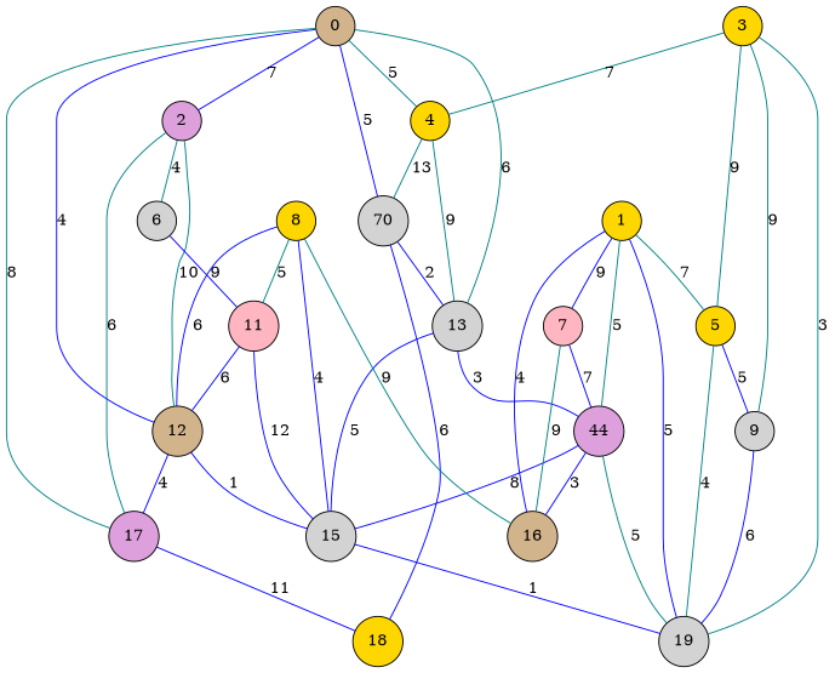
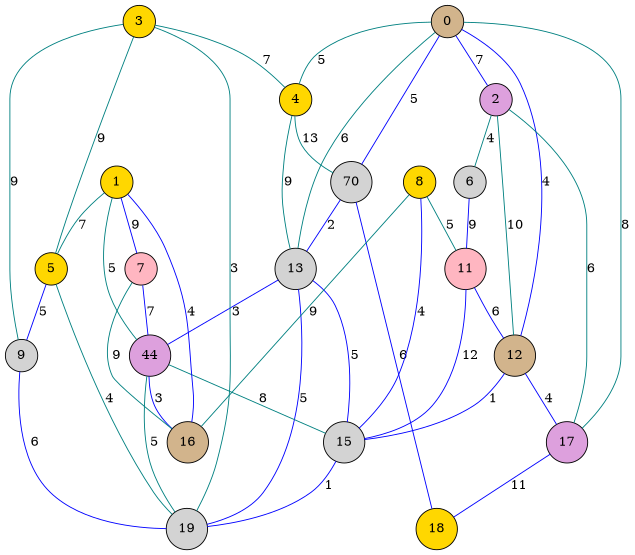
  graph {
    node [fillcolor=gold shape=circle style=filled]
    edge [color=blue]
    0 [fillcolor=tan]
    12 [fillcolor=tan]
    4
    2 [fillcolor=plum]
    13 [fillcolor=lightgrey]
    17 [fillcolor=plum]
    n7 [fillcolor=lightgrey label=70]
    15 [fillcolor=lightgrey]
    6 [fillcolor=lightgrey]
    n10 [fillcolor=plum label=44]
    19 [fillcolor=lightgrey]
    18
    11 [fillcolor=lightpink]
    16 [fillcolor=tan]
    1
    7 [fillcolor=lightpink]
    5
    9 [fillcolor=lightgrey]
    3
    8
    0 -- 12 [label=4]
    0 -- 4 [color=teal label=5]
    0 -- 2 [label=7]
    0 -- 13 [color=teal label=6]
    0 -- 17 [color=teal label=8]
    0 -- n7 [label=5]
    12 -- 17 [label=4]
    12 -- 15 [label=1]
    4 -- 13 [color=teal label=9]
    4 -- n7 [color=teal label=13]
    2 -- 12 [color=teal label=10]
    2 -- 17 [color=teal label=6]
    2 -- 6 [color=teal label=4]
    13 -- 15 [label=5]
    13 -- n10 [label=3]
-   1 -- 19 [label=5]
+   13 -- 19 [label=5]
    17 -- 18 [label=11]
    n7 -- 13 [label=2]
    n7 -- 18 [label=6]
    15 -- 19 [label=1]
    6 -- 11 [label=9]
-   n10 -- 15 [label=8]
+   n10 -- 15 [color=teal label=8]
    n10 -- 19 [color=teal label=5]
    n10 -- 16 [label=3]
    11 -- 12 [label=6]
    11 -- 15 [label=12]
    1 -- n10 [color=teal label=5]
    1 -- 16 [label=4]
    1 -- 7 [label=9]
    1 -- 5 [color=teal label=7]
    7 -- n10 [label=7]
    7 -- 16 [color=teal label=9]
    5 -- 19 [color=teal label=4]
    5 -- 9 [label=5]
    9 -- 19 [label=6]
    3 -- 4 [color=teal label=7]
    3 -- 19 [color=teal label=3]
    3 -- 5 [color=teal label=9]
    3 -- 9 [color=teal label=9]
-   8 -- 12 [label=6]
    8 -- 15 [label=4]
    8 -- 11 [color=teal label=5]
    8 -- 16 [color=teal label=9]
  }
